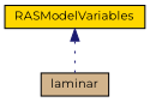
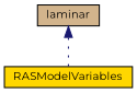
  digraph {
    fontname=Montserrat
    node [color=black fontname=Montserrat fontsize=10 shape=record style=filled]
    n1 [fillcolor=tan fontcolor=black height=0.2 label=laminar width=0.4]
    n2 [height=0.2 label=RASModelVariables width=0.4 fillcolor=gold]
-   n2 -> n1 [color=midnightblue dir=back fontname=Montserrat fontsize=10 labelfontname=Helvetica labelfontsize=10 style=dotted]
+   n1 -> n2 [color=midnightblue dir=back fontname=Montserrat fontsize=10 labelfontname=Helvetica labelfontsize=10 style=dotted]
  }
